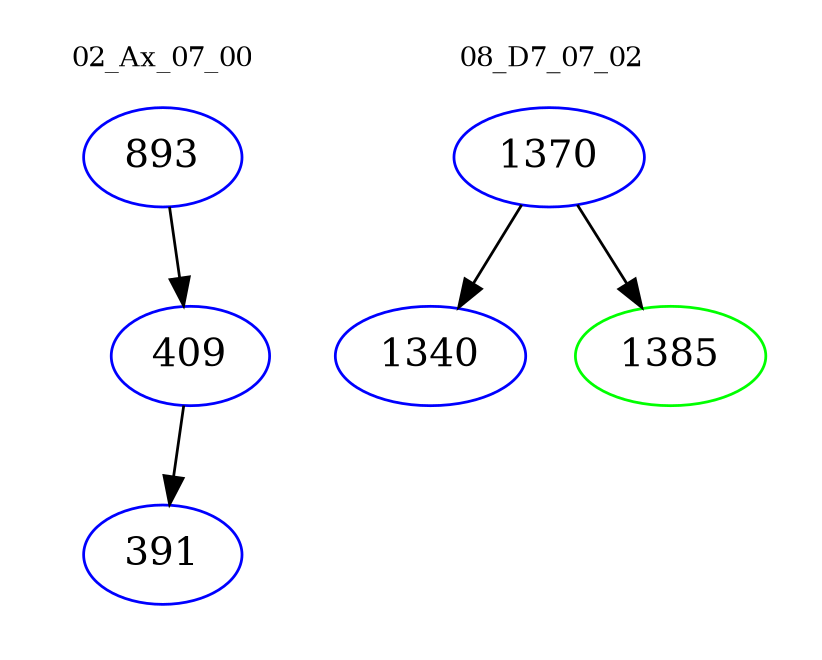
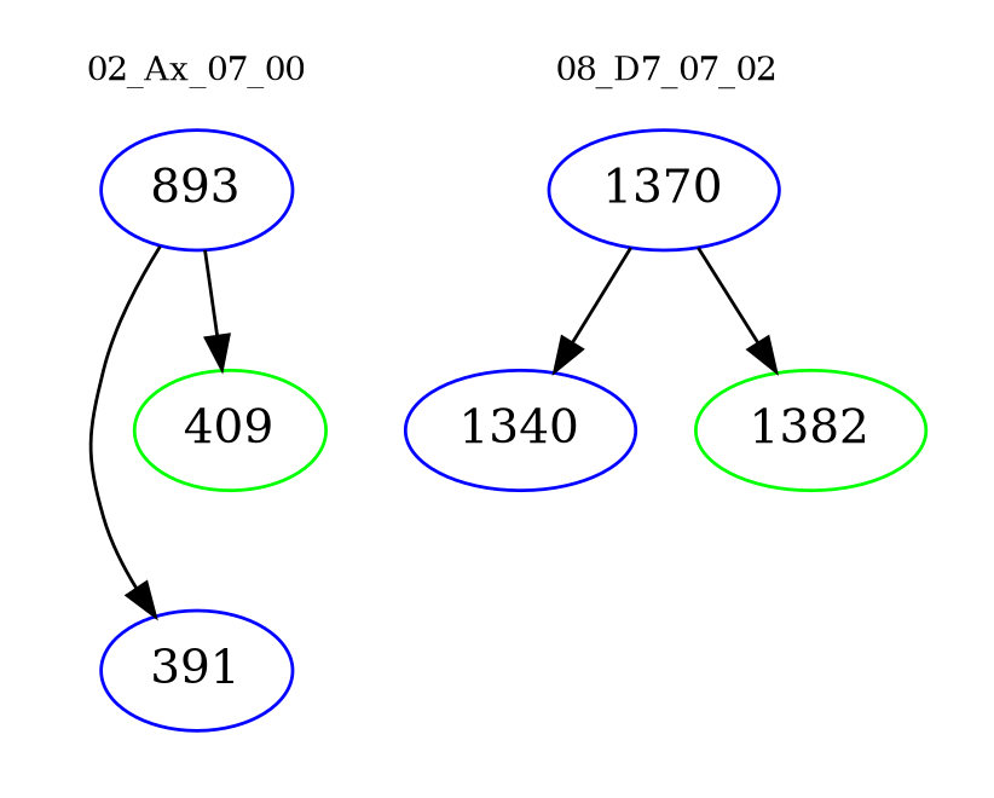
  digraph {
    node [color=blue]
    edge [color=black]
    n1 [label=893]
    n2 [label=391]
-   n3 [label=409]
+   n3 [color=green label=409]
    n4 [label=1370]
    n5 [label=1340]
-   n6 [color=green label=1385]
+   n6 [color=green label=1382]
    subgraph cluster_1 {
      color=white
      fontsize=10
      label="02_Ax_07_00"
      n1
      n2
      n3
    }
    subgraph cluster_2 {
      color=white
      fontsize=10
      label="08_D7_07_02"
      n4
      n5
      n6
    }
-   n3 -> n2
+   n1 -> n2
    n1 -> n3
    n4 -> n5
    n4 -> n6
  }
